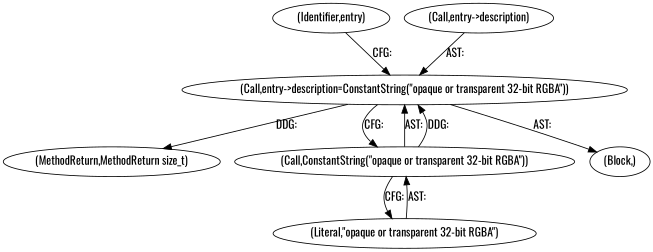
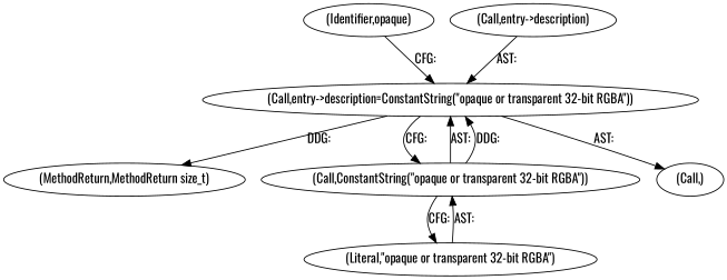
  digraph {
    fontname=Oswald
    node [fontname=Oswald]
    edge [fontname=Oswald]
    n1 [label="(Call,entry->description=ConstantString(\"opaque or transparent 32-bit RGBA\"))"]
    n2 [label="(Call,ConstantString(\"opaque or transparent 32-bit RGBA\"))"]
    n3 [label="(MethodReturn,MethodReturn size_t)"]
-   n4 [label="(Block,)"]
+   n4 [label="(Call,)"]
    n5 [label="(Literal,\"opaque or transparent 32-bit RGBA\")"]
-   n6 [label="(Identifier,entry)"]
+   n6 [label="(Identifier,opaque)"]
    n7 [label="(Call,entry->description)"]
    n1 -> n2 [label="CFG: "]
    n1 -> n3 [label="DDG: "]
    n1 -> n4 [label="AST: "]
    n2 -> n1 [label="AST: "]
    n2 -> n1 [label="DDG: "]
    n2 -> n5 [label="CFG: "]
    n5 -> n2 [label="AST: "]
    n6 -> n1 [label="CFG: "]
    n7 -> n1 [label="AST: "]
  }
